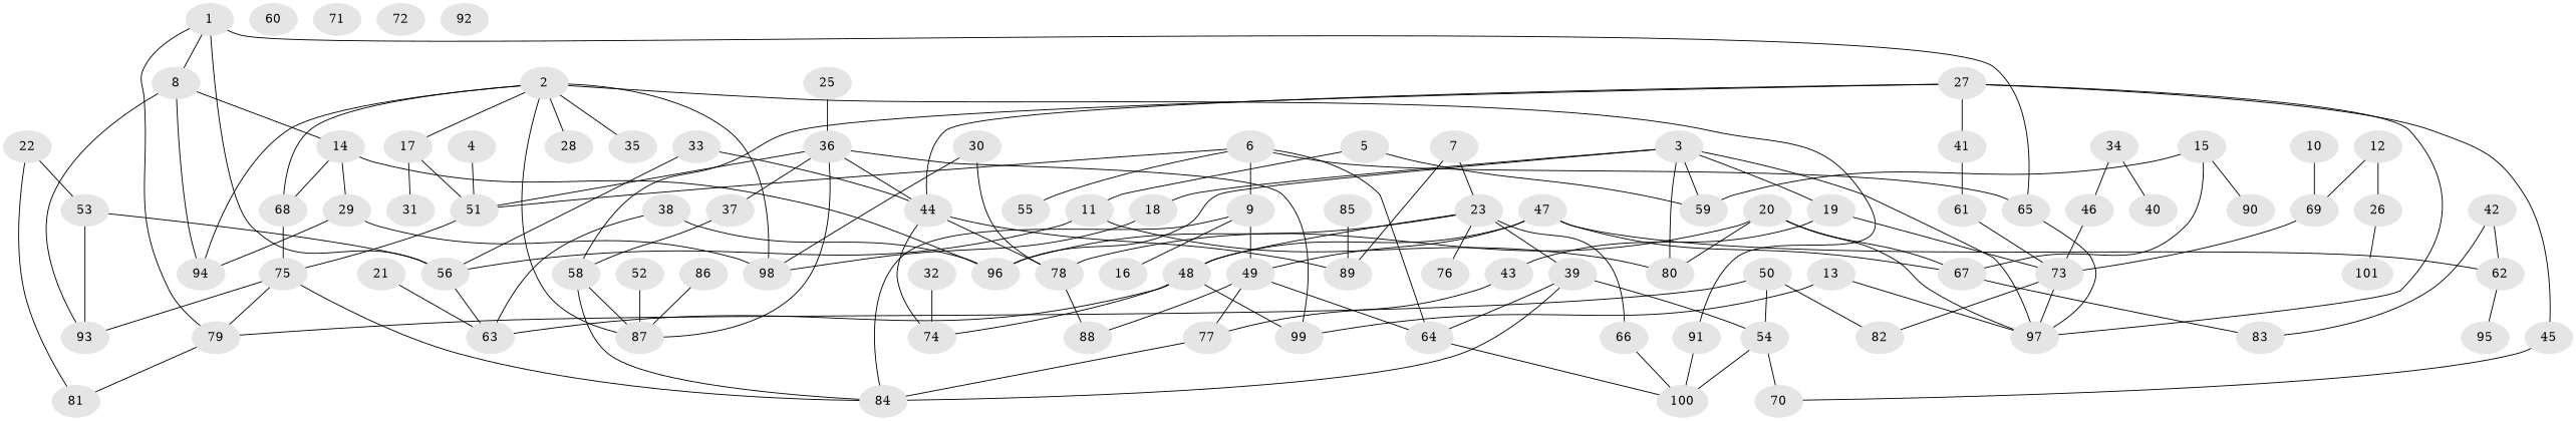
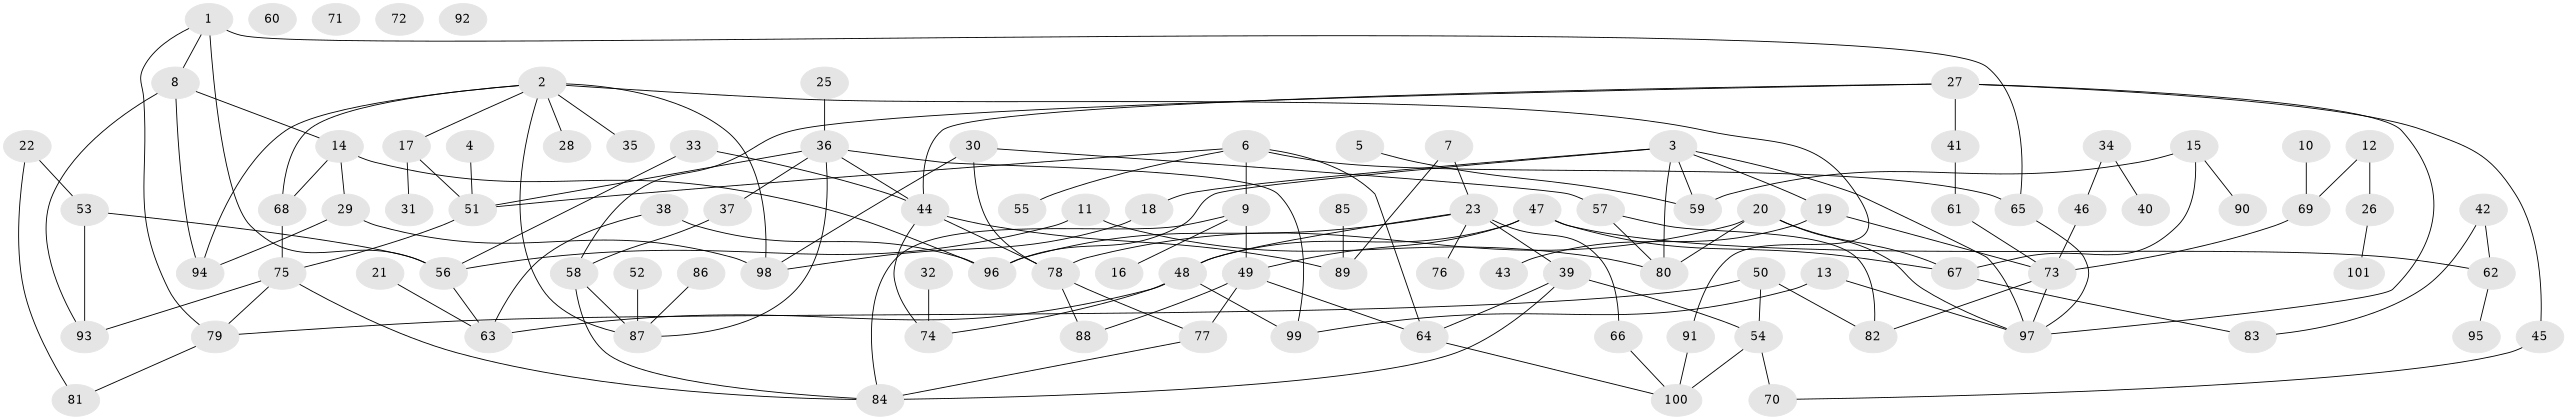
  graph {
    node [color=gray90 style=filled]
    1
    8
    56
    65
    79
    94
    14
    93
    63
    97
    2
    17
    28
    35
    68
    87
    91
    98
    51
    31
    75
    100
    3
    18
    19
    59
    80
    96
    43
    73
    4
    5
    11
    6
    9
    55
    64
    16
    49
    84
    7
    23
    89
    39
    48
    66
    76
    29
    77
    88
    10
    69
    12
    26
    101
    45
    70
    13
    99
    15
    67
    90
    83
    82
    20
    78
    21
    22
    53
    81
    54
    74
    25
    36
    44
    37
    27
    41
    58
    61
    30
+   57
    32
    33
    34
    40
    46
    38
    42
    62
    95
    47
    50
    52
    60
    71
    72
    85
    86
    92
    1 -- 8
    1 -- 56
    1 -- 65
    1 -- 79
    8 -- 94
    8 -- 14
    8 -- 93
    56 -- 63
    65 -- 97
    79 -- 81
    14 -- 68
    14 -- 96
    14 -- 29
    2 -- 94
    2 -- 17
    2 -- 28
    2 -- 35
    2 -- 68
    2 -- 87
    2 -- 91
    2 -- 98
    17 -- 51
    17 -- 31
    68 -- 75
    91 -- 100
    51 -- 75
    75 -- 79
    75 -- 93
    75 -- 84
    3 -- 97
    3 -- 18
    3 -- 19
    3 -- 59
    3 -- 80
    3 -- 96
    18 -- 98
    19 -- 43
    19 -- 73
-   43 -- 77
+   78 -- 77
    73 -- 97
    73 -- 82
    4 -- 51
    5 -- 59
-   5 -- 11
    11 -- 56
    11 -- 80
    6 -- 65
    6 -- 51
    6 -- 9
    6 -- 55
    6 -- 64
    9 -- 16
    9 -- 49
    9 -- 84
    64 -- 100
    49 -- 64
    49 -- 77
    49 -- 88
    7 -- 23
    7 -- 89
    23 -- 96
    23 -- 39
    23 -- 48
    23 -- 66
    23 -- 76
    39 -- 64
    39 -- 84
    39 -- 54
    48 -- 63
    48 -- 99
    48 -- 74
    66 -- 100
    29 -- 94
    29 -- 98
    77 -- 84
    10 -- 69
    69 -- 73
    12 -- 69
    12 -- 26
    26 -- 101
    45 -- 70
    13 -- 97
    13 -- 99
    15 -- 59
    15 -- 67
    15 -- 90
    67 -- 83
    20 -- 97
    20 -- 80
    20 -- 67
    20 -- 78
    78 -- 88
    21 -- 63
    22 -- 53
    22 -- 81
    53 -- 56
    53 -- 93
    54 -- 100
    54 -- 70
    25 -- 36
    36 -- 87
    36 -- 51
    36 -- 99
    36 -- 44
    36 -- 37
    44 -- 89
    44 -- 78
    44 -- 74
    37 -- 58
    27 -- 97
    27 -- 45
    27 -- 44
    27 -- 41
    27 -- 58
    41 -- 61
    58 -- 87
    58 -- 84
    61 -- 73
    30 -- 98
    30 -- 78
+   30 -- 57
+   57 -- 80
+   57 -- 82
    32 -- 74
    33 -- 56
    33 -- 44
    34 -- 40
    34 -- 46
    46 -- 73
    38 -- 63
    38 -- 96
    42 -- 83
    42 -- 62
    62 -- 95
    47 -- 49
    47 -- 48
    47 -- 67
    47 -- 62
    50 -- 79
    50 -- 82
    50 -- 54
    52 -- 87
    85 -- 89
    86 -- 87
  }
